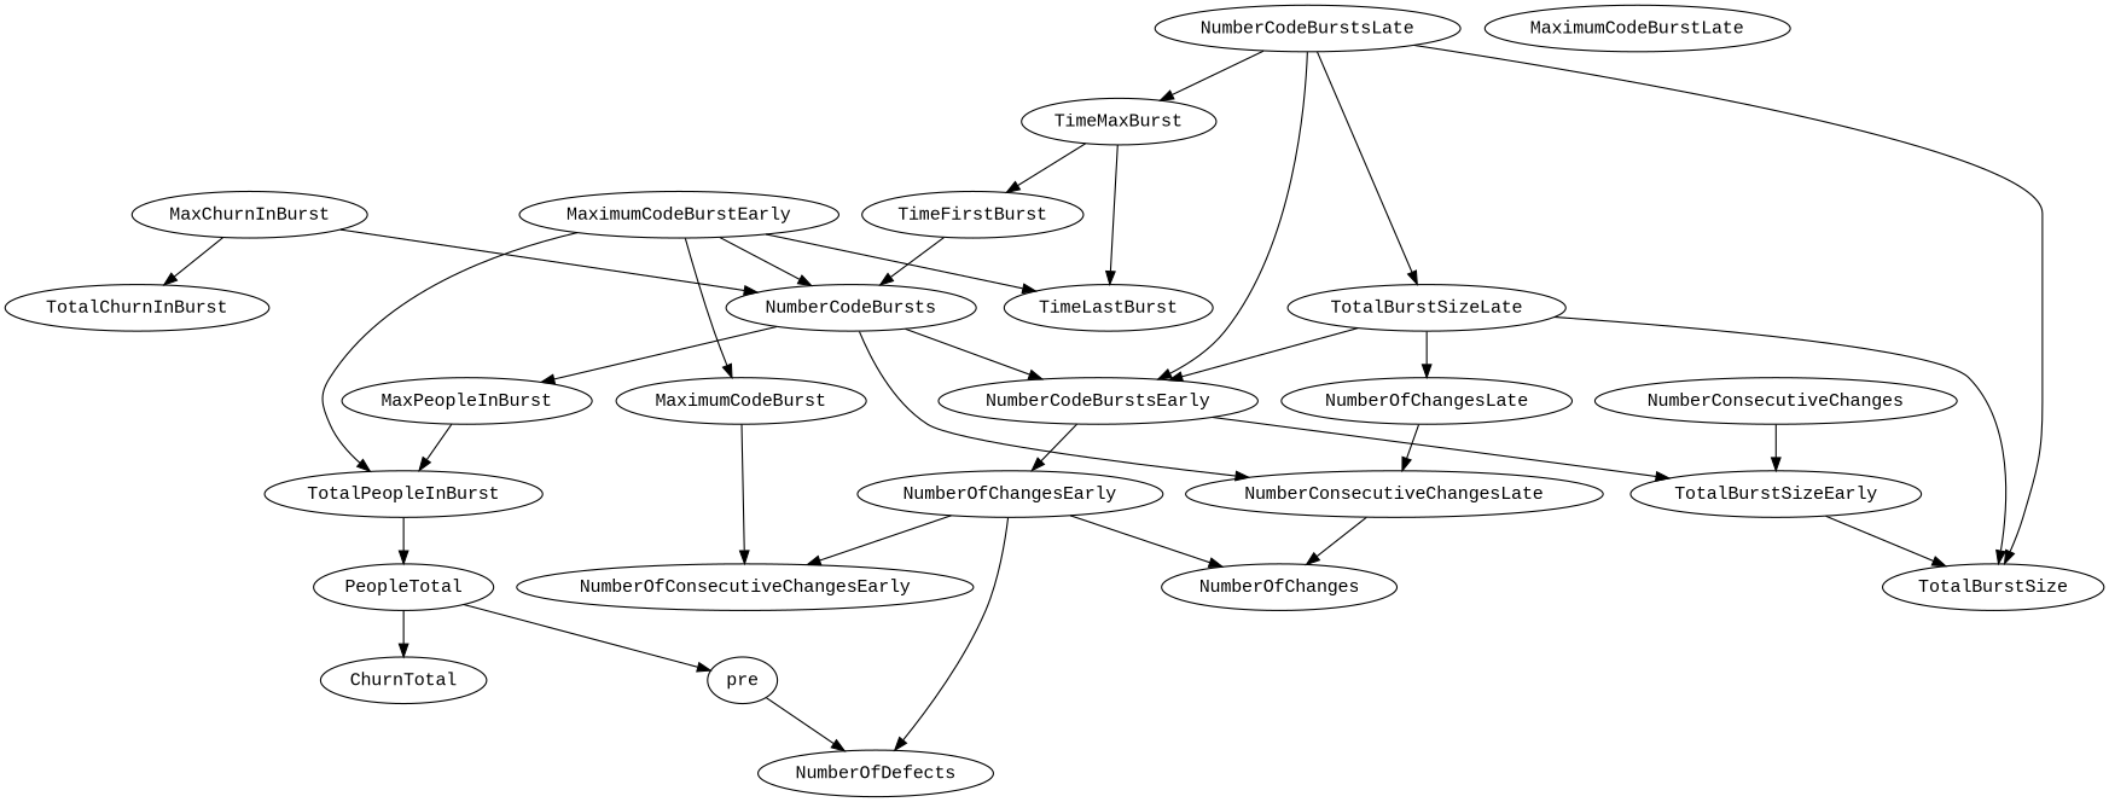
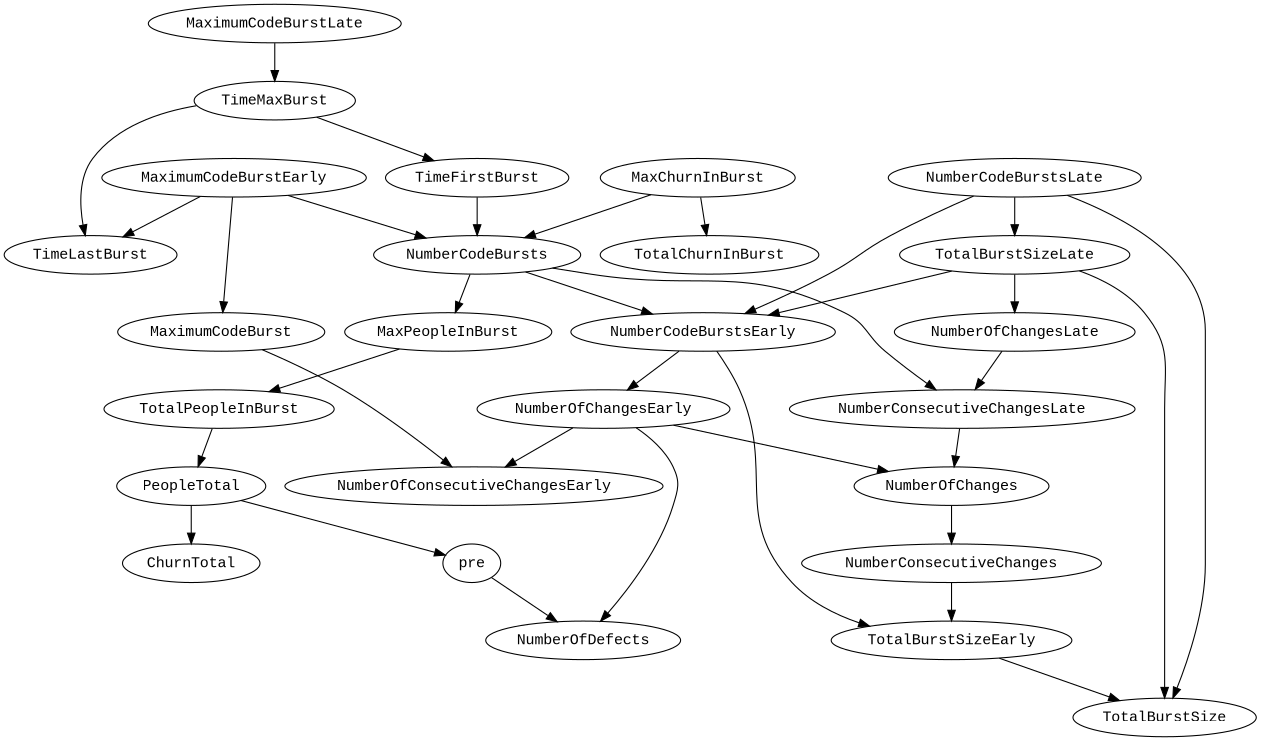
  digraph {
    fontname="Liberation Mono"
    node [fontname="Liberation Mono"]
    edge [fontname="Liberation Mono"]
    TotalPeopleInBurst
    PeopleTotal
    ChurnTotal
    pre
    MaximumCodeBurstLate
    NumberOfChanges
    NumberConsecutiveChanges
    TotalBurstSizeEarly
    MaxPeopleInBurst
    TotalBurstSizeLate
    NumberOfChangesLate
    NumberCodeBurstsEarly
    TotalBurstSize
    NumberConsecutiveChangesLate
    NumberOfChangesEarly
    NumberCodeBurstsLate
    TimeMaxBurst
    TimeFirstBurst
    NumberCodeBursts
    TimeLastBurst
    NumberOfConsecutiveChangesEarly
    NumberOfDefects
    MaxChurnInBurst
    TotalChurnInBurst
    MaximumCodeBurstEarly
    MaximumCodeBurst
    TotalPeopleInBurst -> PeopleTotal
    PeopleTotal -> ChurnTotal
    PeopleTotal -> pre
    pre -> NumberOfDefects
+   NumberOfChanges -> NumberConsecutiveChanges
    NumberConsecutiveChanges -> TotalBurstSizeEarly
    TotalBurstSizeEarly -> TotalBurstSize
    MaxPeopleInBurst -> TotalPeopleInBurst
    TotalBurstSizeLate -> NumberOfChangesLate
    TotalBurstSizeLate -> NumberCodeBurstsEarly
    TotalBurstSizeLate -> TotalBurstSize
    NumberOfChangesLate -> NumberConsecutiveChangesLate
    NumberCodeBurstsEarly -> TotalBurstSizeEarly
    NumberCodeBurstsEarly -> NumberOfChangesEarly
    NumberConsecutiveChangesLate -> NumberOfChanges
    NumberOfChangesEarly -> NumberOfChanges
    NumberOfChangesEarly -> NumberOfConsecutiveChangesEarly
    NumberOfChangesEarly -> NumberOfDefects
    NumberCodeBurstsLate -> TotalBurstSizeLate
    NumberCodeBurstsLate -> NumberCodeBurstsEarly
    NumberCodeBurstsLate -> TotalBurstSize
-   NumberCodeBurstsLate -> TimeMaxBurst
+   MaximumCodeBurstLate -> TimeMaxBurst
    TimeMaxBurst -> TimeFirstBurst
    TimeMaxBurst -> TimeLastBurst
    TimeFirstBurst -> NumberCodeBursts
    NumberCodeBursts -> MaxPeopleInBurst
    NumberCodeBursts -> NumberCodeBurstsEarly
    NumberCodeBursts -> NumberConsecutiveChangesLate
    MaxChurnInBurst -> NumberCodeBursts
    MaxChurnInBurst -> TotalChurnInBurst
-   MaximumCodeBurstEarly -> TotalPeopleInBurst
    MaximumCodeBurstEarly -> NumberCodeBursts
    MaximumCodeBurstEarly -> TimeLastBurst
    MaximumCodeBurstEarly -> MaximumCodeBurst
    MaximumCodeBurst -> NumberOfConsecutiveChangesEarly
  }
